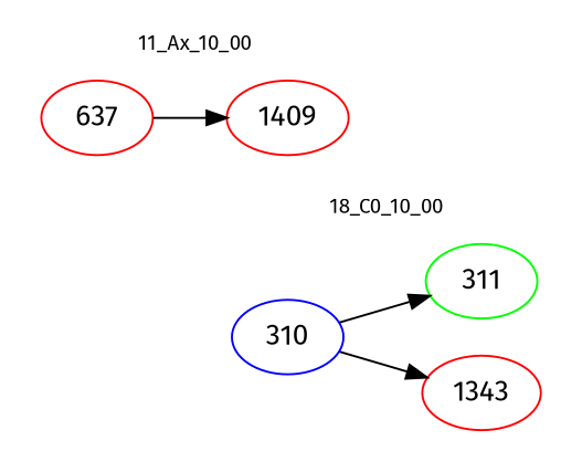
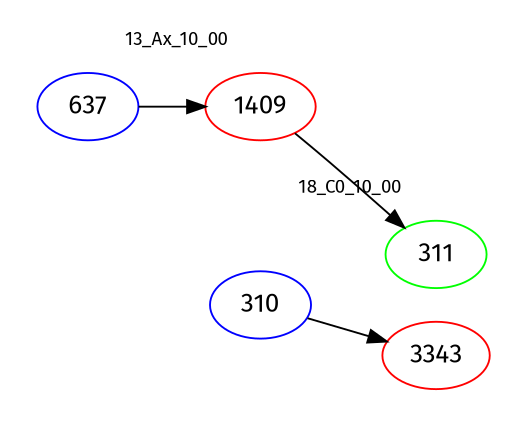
  digraph {
    fontname="Fira Sans"
    rankdir=LR
    node [color=blue fontname="Fira Sans"]
    edge [color=black fontname="Fira Sans"]
-   n1 [color=red label=637]
+   n1 [label=637]
    n2 [color=red label=1409]
    n3 [label=310]
    n4 [color=green label=311]
-   n5 [color=red label=1343]
+   n5 [color=red label=3343]
    subgraph cluster_1 {
      color=white
      fontsize=10
-     label="11_Ax_10_00"
+     label="13_Ax_10_00"
      n1
      n2
    }
    subgraph cluster_2 {
      color=white
      fontsize=10
      label="18_C0_10_00"
      n3
      n4
      n5
    }
    n1 -> n2
-   n3 -> n4
+   n2 -> n4
    n3 -> n5
  }
